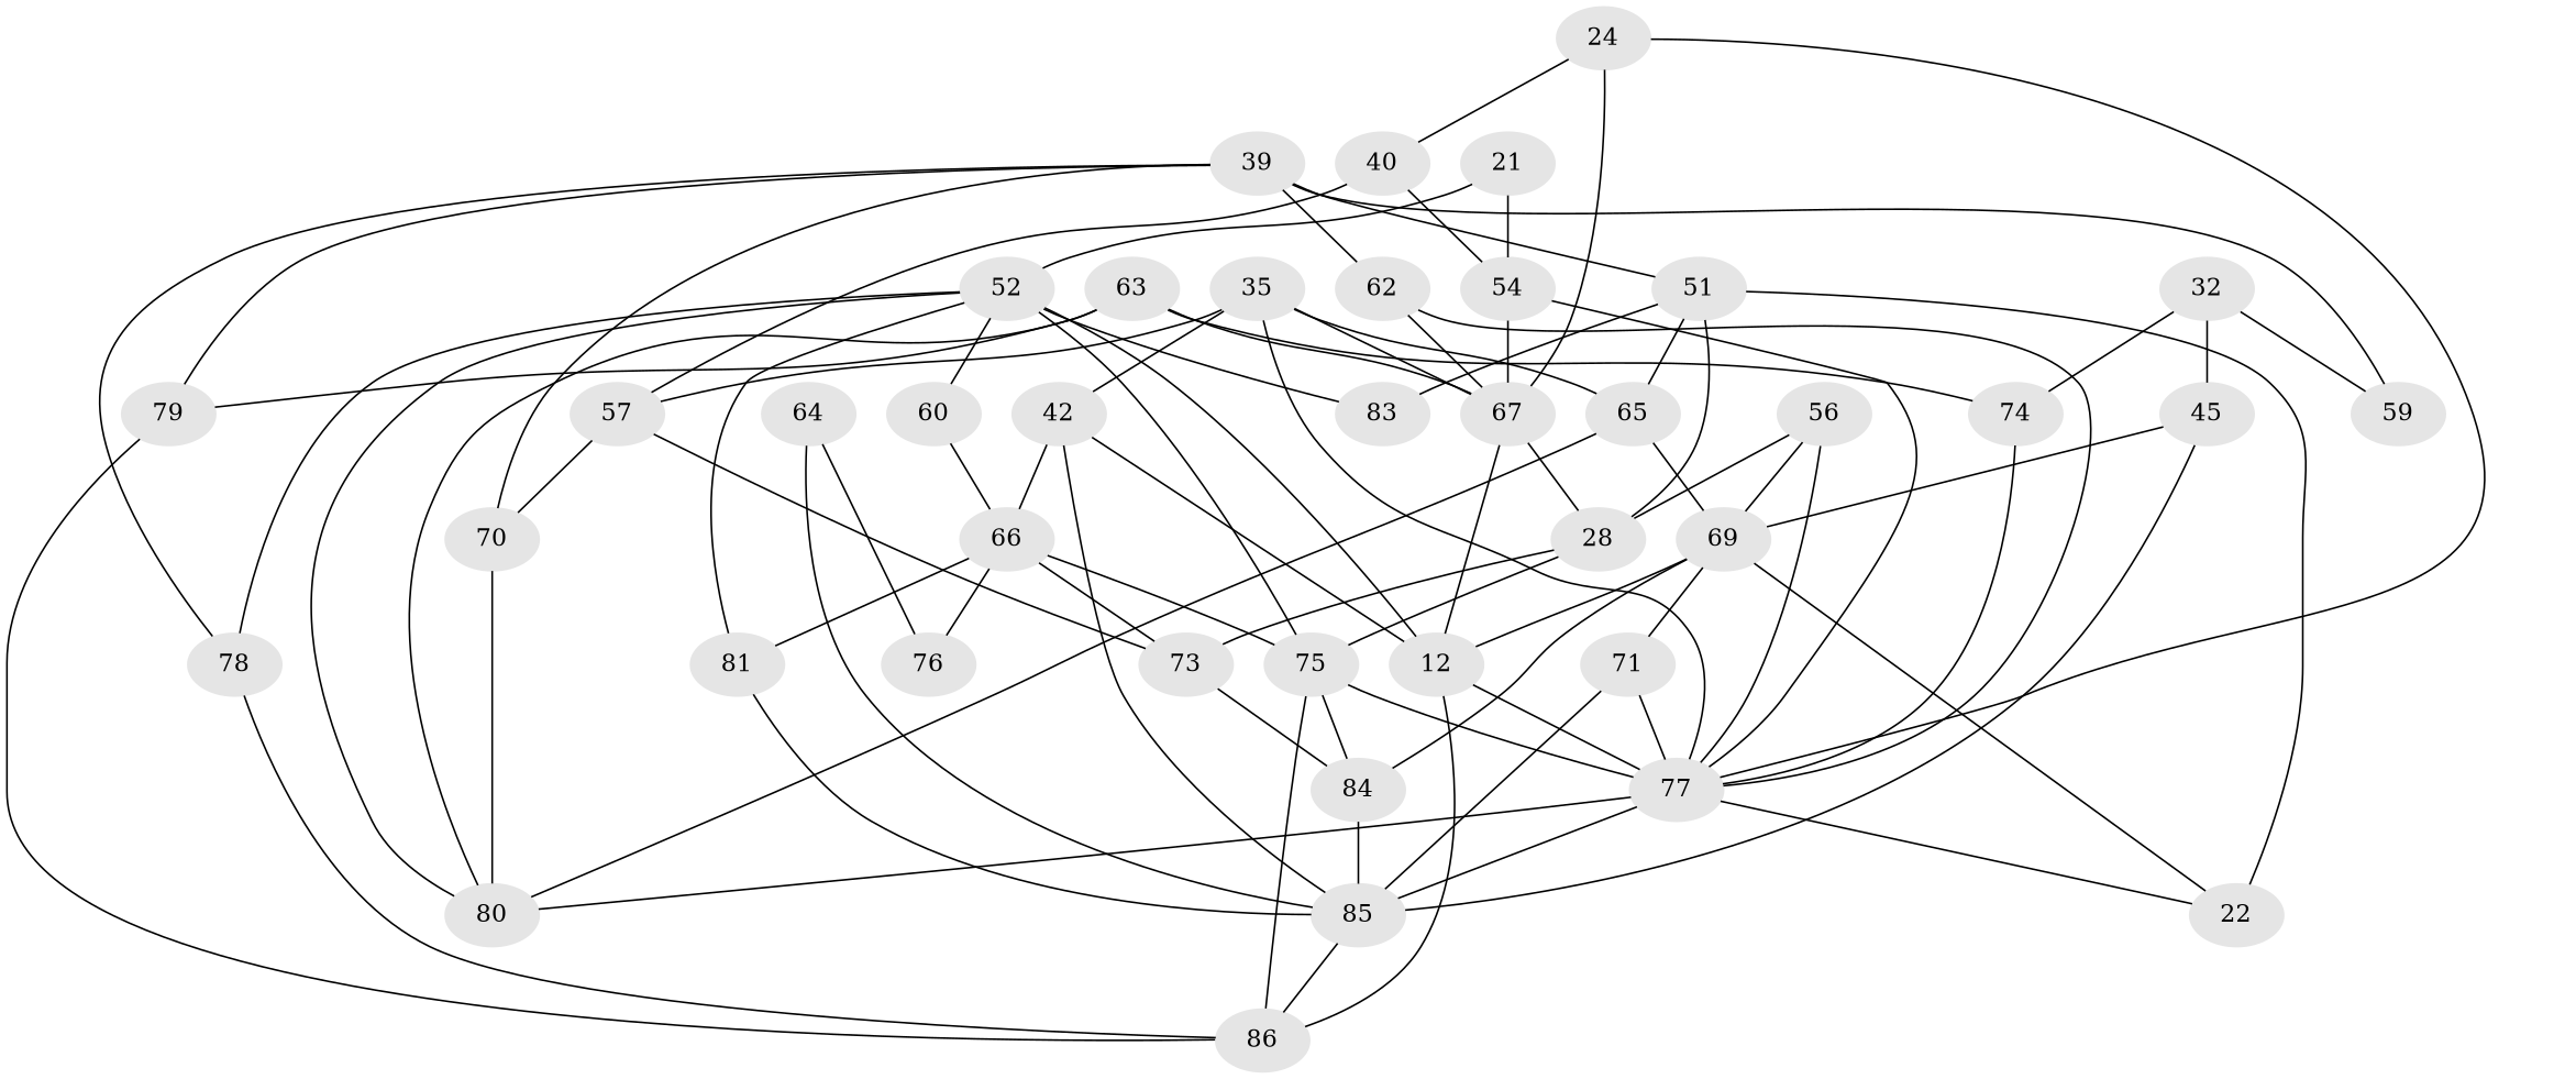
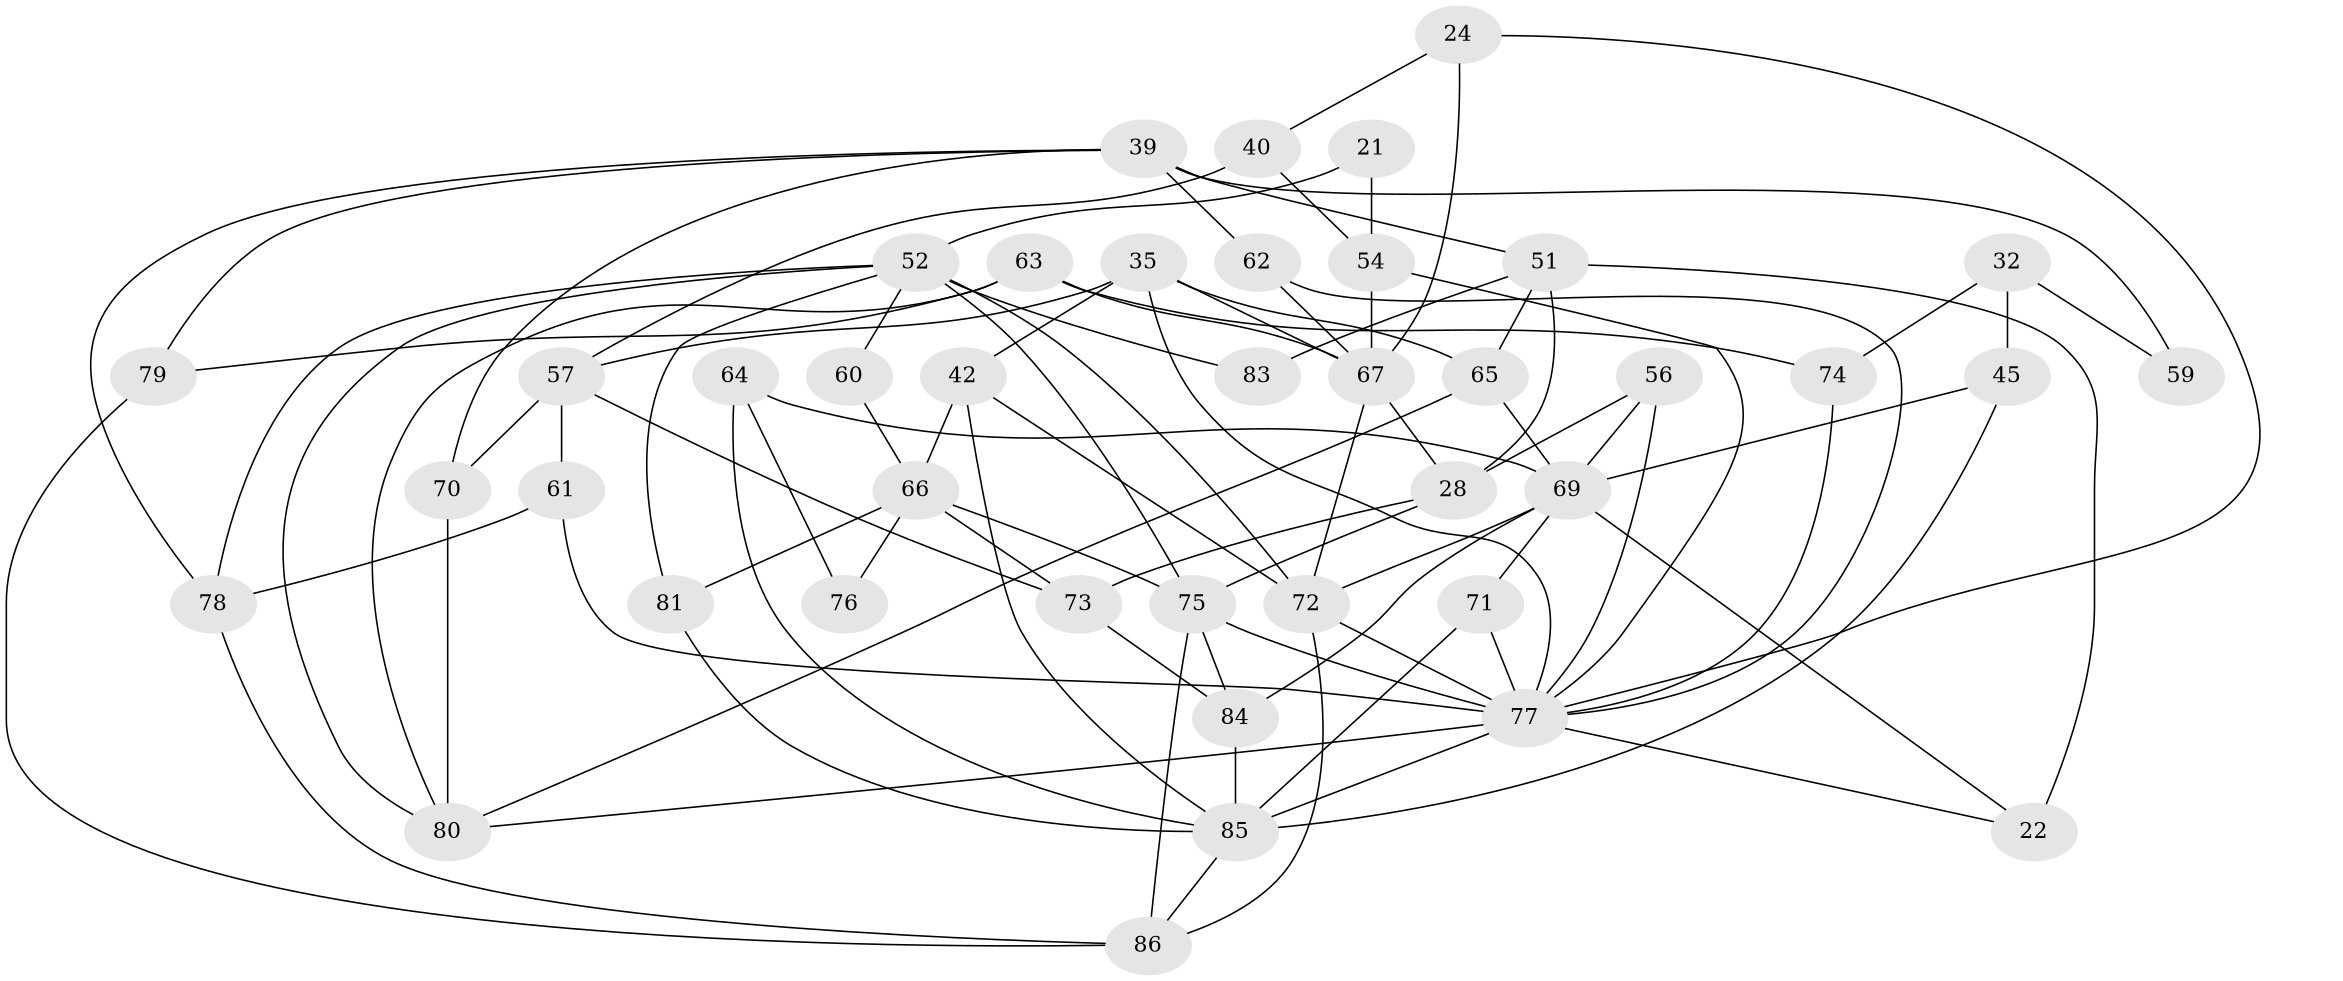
  graph {
    node [color=gray90 style=filled]
    52 [super="+11+38"]
    78
-   72 [super="+5+19" label=12]
+   72 [super="+5+19"]
    81 [super="+23"]
    83
    60
    75 [super="+22+16"]
    80
    21
    54 [super="+8"]
    67 [super="+48+46"]
    77 [super="+55+34"]
    24
    40
    57
    n16 [label=28 super="+53"]
    85 [super="+41+37"]
    n18 [label=22 super="+2+58"]
    32
    45
    59
    74
    69 [super="+26+43"]
    35 [super="+25"]
    42
    65 [super="+27"]
    66
    70
+   61
    73
    39 [super="+9"]
    51 [super="+6"]
    62 [super="+14"]
    79
    86 [super="+30"]
    76
    71
    84 [super="+17+44"]
    63
    56 [super="+29"]
    64
    52 -- 78
    52 -- 72 [weight=2]
    52 -- 81 [weight=3]
    52 -- 83
    52 -- 60
    52 -- 75 [weight=3]
    52 -- 80
    78 -- 86
    72 -- 77 [weight=2]
    72 -- 86
    81 -- 85 [weight=2]
    60 -- 66
    75 -- 77
    75 -- 86 [weight=2]
    75 -- 84 [weight=2]
    21 -- 52
    21 -- 54
    54 -- 67 [weight=2]
    54 -- 77
    67 -- 72 [weight=2]
    67 -- n16 [weight=2]
    77 -- 80
    77 -- 85 [weight=2]
    77 -- n18 [weight=2]
    24 -- 67
    24 -- 77
    24 -- 40
    40 -- 54
    40 -- 57
    57 -- 70
+   57 -- 61
    57 -- 73
    n16 -- 75
    n16 -- 73
    85 -- 86 [weight=2]
    32 -- 45
    32 -- 59
    32 -- 74
    45 -- 85 [weight=3]
    45 -- 69
    74 -- 77
    69 -- 72
    69 -- n18 [weight=4]
    69 -- 71
    69 -- 84 [weight=2]
    35 -- 67
    35 -- 77
    35 -- 57
    35 -- 42
    35 -- 65
    42 -- 72
    42 -- 85
    42 -- 66
    65 -- 80
    65 -- 69 [weight=2]
    66 -- 81 [weight=2]
    66 -- 75
    66 -- 73
    66 -- 76
    70 -- 80
+   61 -- 78
+   61 -- 77
    73 -- 84
    39 -- 78
    39 -- 59
    39 -- 70
    39 -- 51 [weight=2]
    39 -- 62
    39 -- 79
    51 -- 83
    51 -- n16
    51 -- n18
    51 -- 65
    62 -- 67
    62 -- 77
    79 -- 86
    71 -- 77
    71 -- 85
    84 -- 85 [weight=2]
    63 -- 80
    63 -- 67
    63 -- 74
    63 -- 79
    56 -- 77
    56 -- n16
    56 -- 69
    64 -- 85
+   64 -- 69
    64 -- 76
  }
